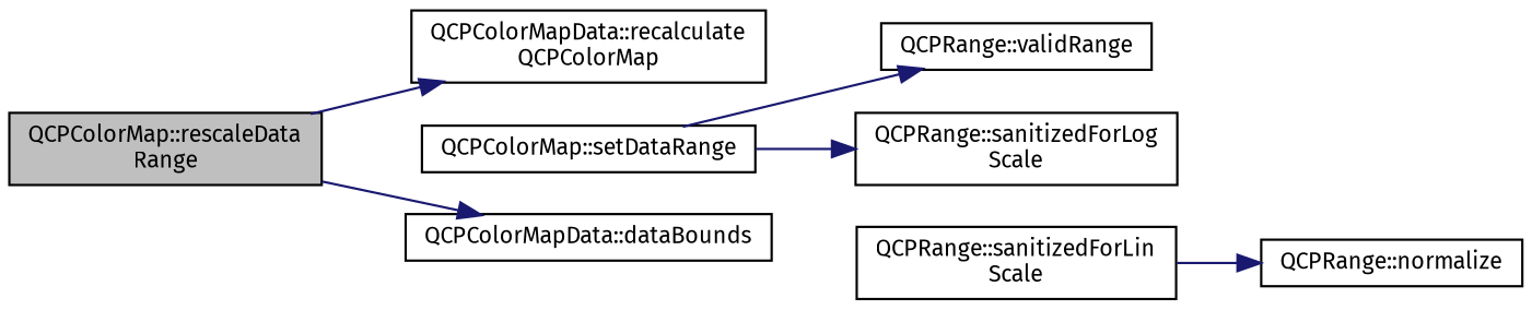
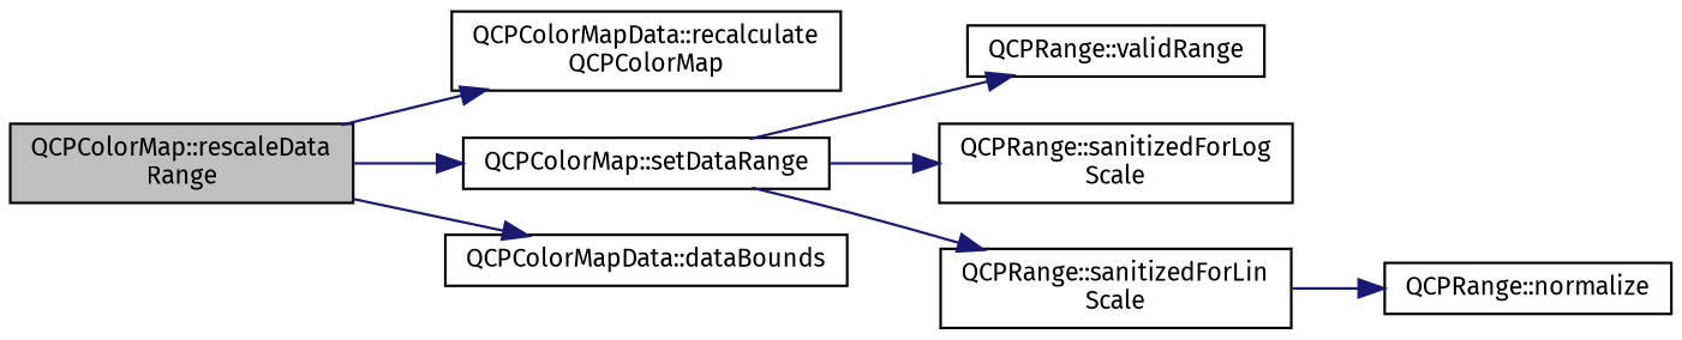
  digraph {
    fontname="Fira Sans"
    rankdir=LR
    node [color=black fillcolor=white fontname="Fira Sans" fontsize=10 shape=record style=filled]
    edge [color=midnightblue fontname="Fira Sans" fontsize=10 labelfontname=Helvetica labelfontsize=10 style=solid]
    n1 [fillcolor=grey75 fontcolor=black height=0.2 label="QCPColorMap::rescaleData\lRange" width=0.4]
    n2 [height=0.2 label="QCPColorMapData::recalculate\lQCPColorMap" width=0.4]
    n3 [height=0.2 label="QCPColorMap::setDataRange" width=0.4]
    n4 [height=0.2 label="QCPColorMapData::dataBounds" width=0.4]
    n5 [height=0.2 label="QCPRange::validRange" width=0.4]
    n6 [height=0.2 label="QCPRange::sanitizedForLog\lScale" width=0.4]
    n7 [height=0.2 label="QCPRange::sanitizedForLin\lScale" width=0.4]
    n8 [height=0.2 label="QCPRange::normalize" width=0.4]
    n1 -> n2
+   n1 -> n3
    n1 -> n4
    n3 -> n5
    n3 -> n6
+   n3 -> n7
    n7 -> n8
  }
